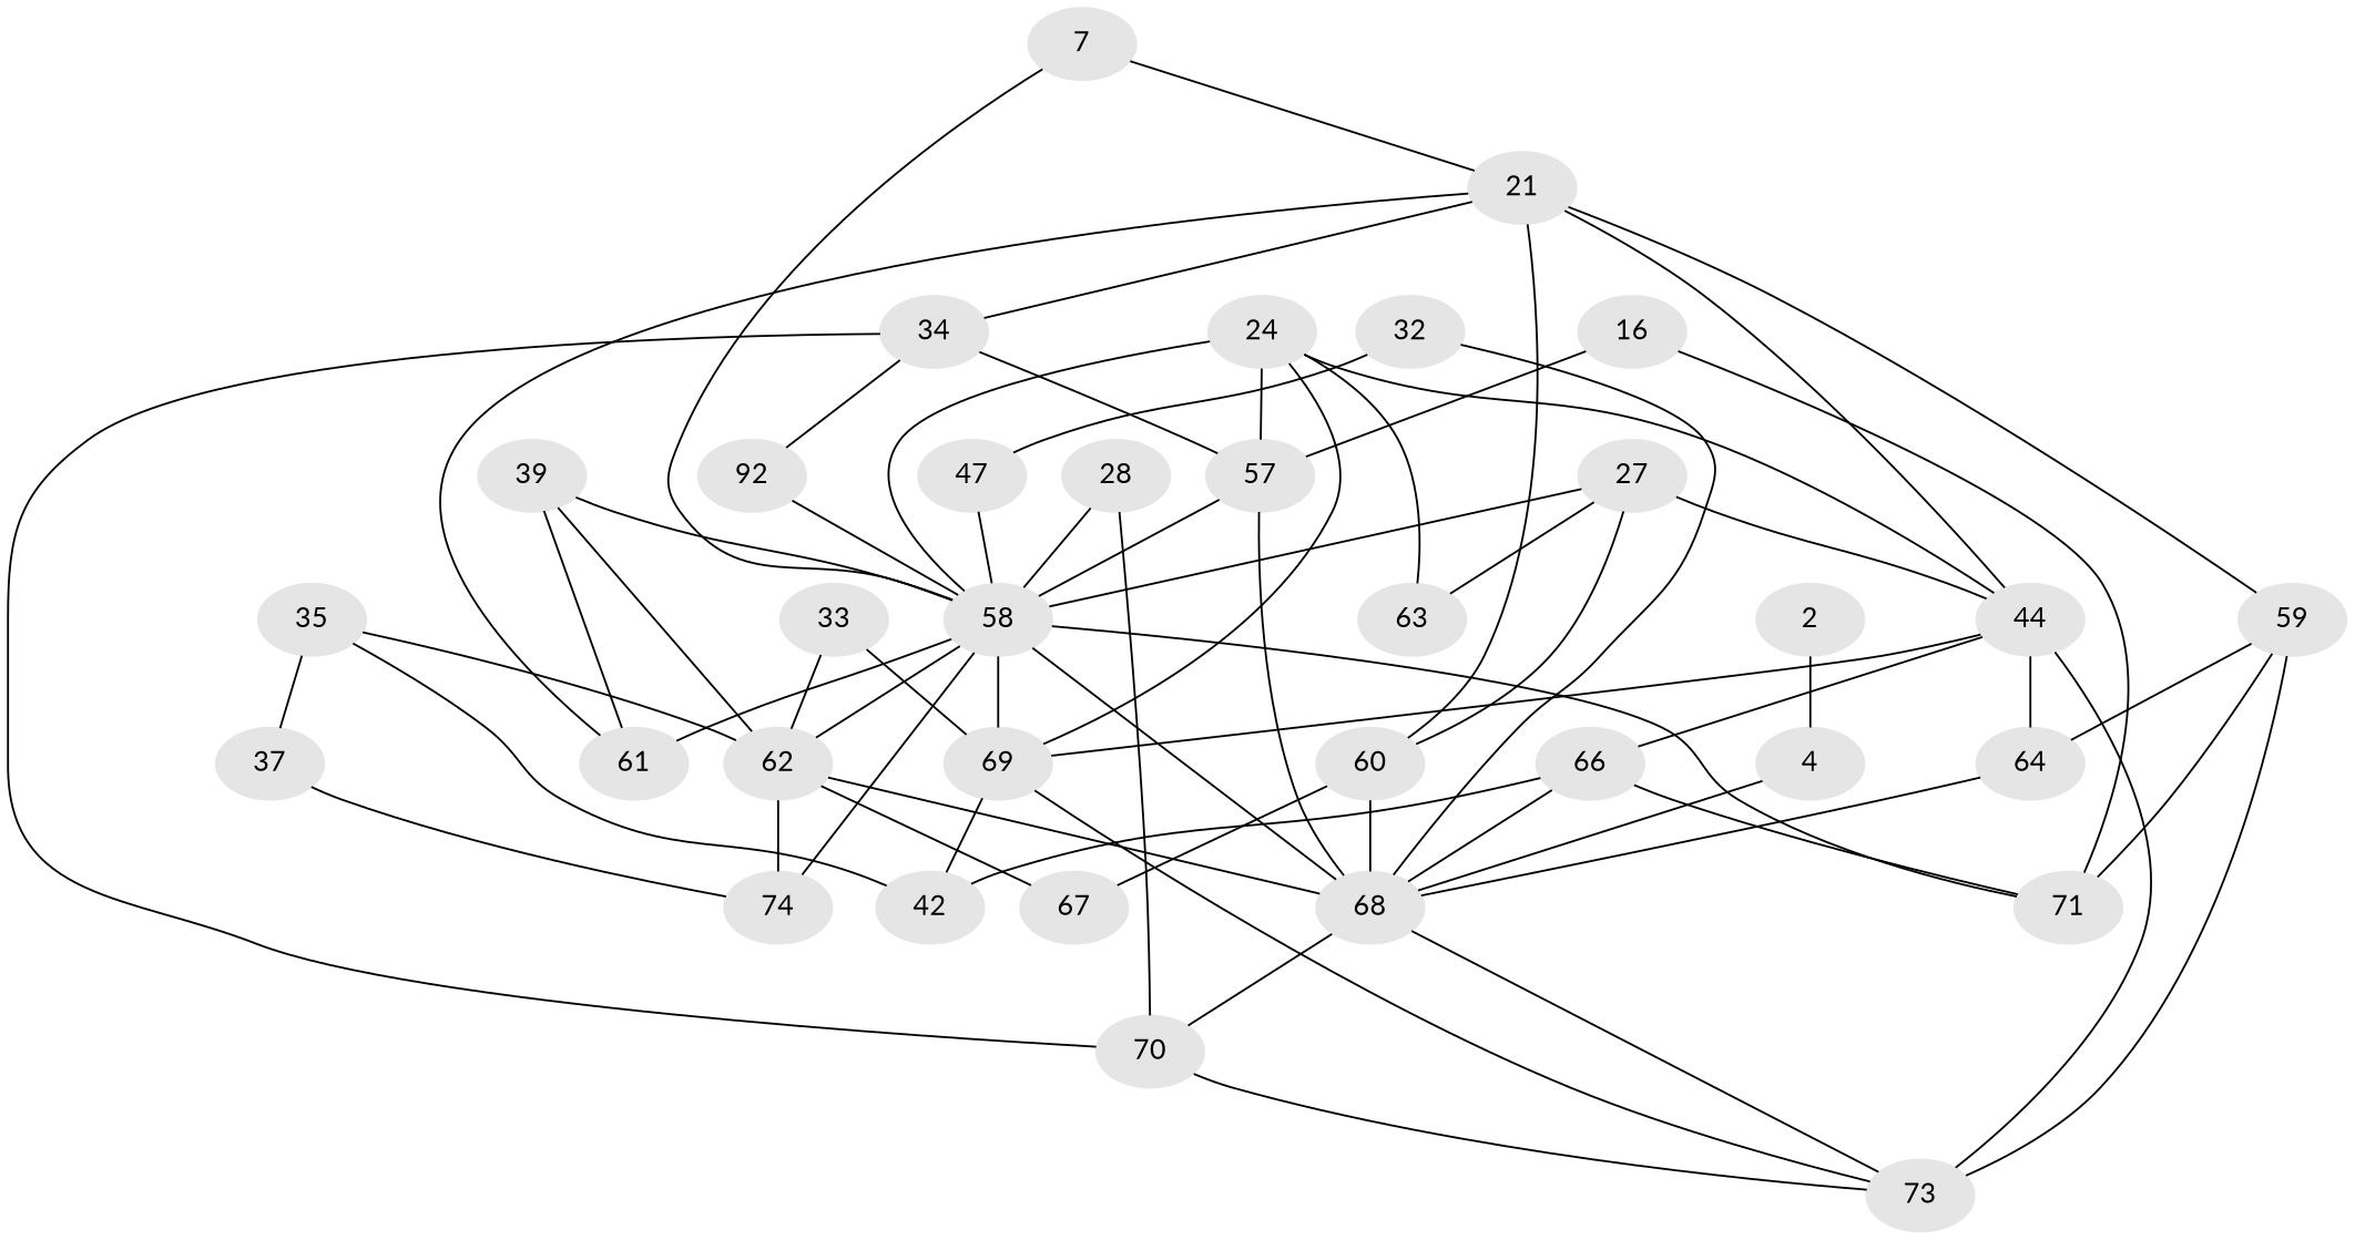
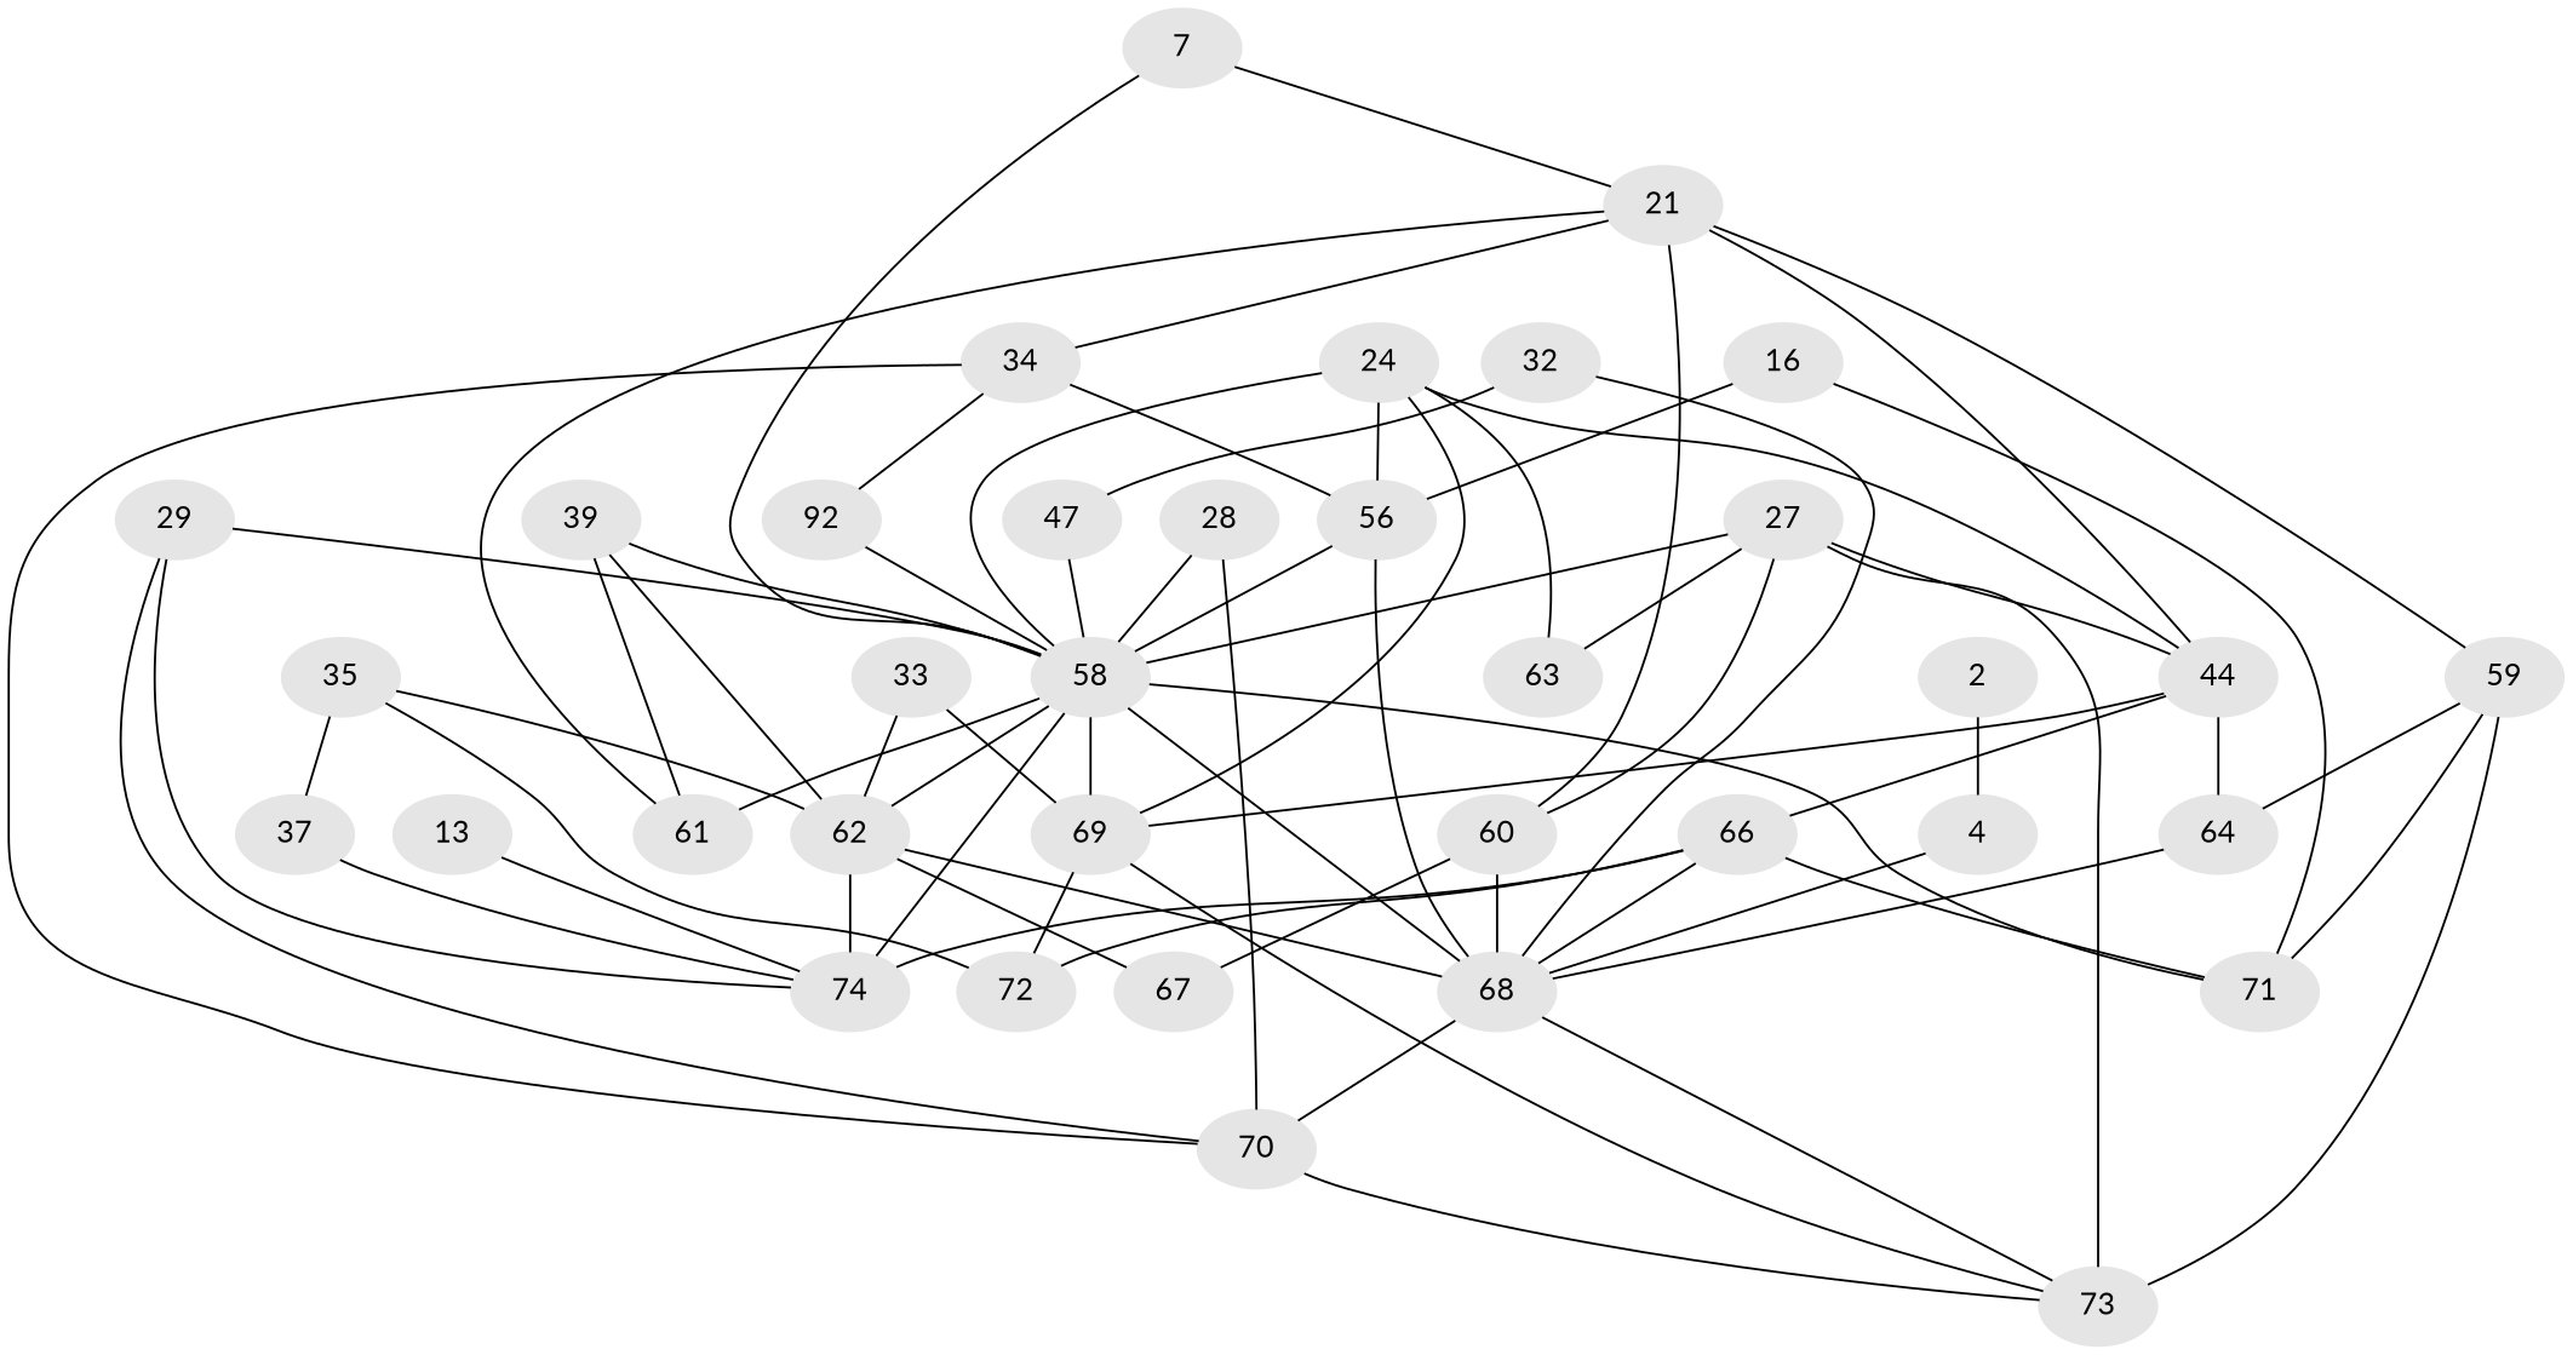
  graph {
    fontname=Lato
    node [color=gray90 fontname=Lato style=filled]
    edge [fontname=Lato]
    2
    4
    68 [super="+10+18+48+51"]
    58 [super="+57+36+55+46"]
    74 [super="+52"]
    71
    61
    69 [super="+14"]
    62 [super="+26+49"]
    59
    73 [super="+23"]
    64
    70 [super="+65"]
    21 [super="+6"]
    34 [super="+3"]
    44 [super="+1"]
    60 [super="+11+19+43"]
    7
+   13
    27
    63
-   56 [super="+50" label=57]
+   56 [super="+50"]
    16
    n24 [label=92]
    66 [super="+38"]
    67 [super="+45"]
    24
    32
    47
-   72 [super="+40" label=42]
+   72 [super="+40"]
    28
+   29
    33
    37
    35
    39
    2 -- 4
    4 -- 68
    68 -- 73
    68 -- 70
    58 -- 68 [weight=5]
    58 -- 74
    58 -- 71
    58 -- 61
    58 -- 69 [weight=3]
    58 -- 62 [weight=3]
    69 -- 73 [weight=2]
    69 -- 72
    62 -- 68
    62 -- 74 [weight=3]
    62 -- 67 [weight=2]
    59 -- 71
    59 -- 73
    59 -- 64
    64 -- 68
    70 -- 73
    21 -- 61
    21 -- 59
    21 -- 34
    21 -- 44
    21 -- 60 [weight=2]
    34 -- 70
    34 -- 56
    34 -- n24
    44 -- 69 [weight=2]
    44 -- 64
    44 -- 66 [weight=2]
    60 -- 68 [weight=4]
    60 -- 67 [weight=3]
    7 -- 58
    7 -- 21
+   13 -- 74
    27 -- 58
-   44 -- 73 [weight=2]
+   27 -- 73 [weight=2]
    27 -- 44
    27 -- 60
    27 -- 63
    56 -- 68 [weight=3]
    56 -- 58
    16 -- 71
    16 -- 56 [weight=2]
    n24 -- 58
    66 -- 68
+   66 -- 74
    66 -- 71
    66 -- 72
    24 -- 58
    24 -- 69
    24 -- 44
    24 -- 63
    24 -- 56 [weight=2]
    32 -- 68
    32 -- 47
    47 -- 58
    28 -- 58
    28 -- 70
+   29 -- 58
+   29 -- 74
+   29 -- 70
    33 -- 69
    33 -- 62
    37 -- 74 [weight=2]
    35 -- 62
    35 -- 72
    35 -- 37
    39 -- 58
    39 -- 61
    39 -- 62 [weight=2]
  }
